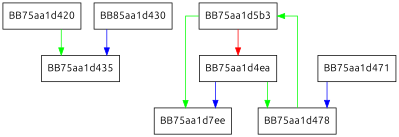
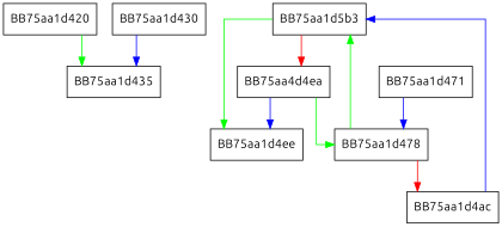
  digraph {
    fontname=Ubuntu
    splines=ortho
    node [fontname=Ubuntu shape=box]
    edge [color=green fontname=Ubuntu]
    BB75aa1d420
    BB75aa1d435
-   BB75aa1d430 [label=BB85aa1d430]
+   BB75aa1d430
    n4 [label=BB75aa1d5b3]
    BB75aa1d478
+   BB75aa1d4ac
    BB75aa1d471
-   BB75aa1d4ee [label=BB75aa1d7ee]
-   BB75aa1d4ea
+   BB75aa1d4ee
+   BB75aa1d4ea [label=BB75aa4d4ea]
    BB75aa1d420 -> BB75aa1d435
    BB75aa1d430 -> BB75aa1d435 [color=blue]
    n4 -> BB75aa1d4ee
    n4 -> BB75aa1d4ea [color=red]
    BB75aa1d478 -> n4
+   BB75aa1d478 -> BB75aa1d4ac [color=red]
+   BB75aa1d4ac -> n4 [color=blue]
    BB75aa1d471 -> BB75aa1d478 [color=blue]
    BB75aa1d4ea -> BB75aa1d478
    BB75aa1d4ea -> BB75aa1d4ee [color=blue]
  }
